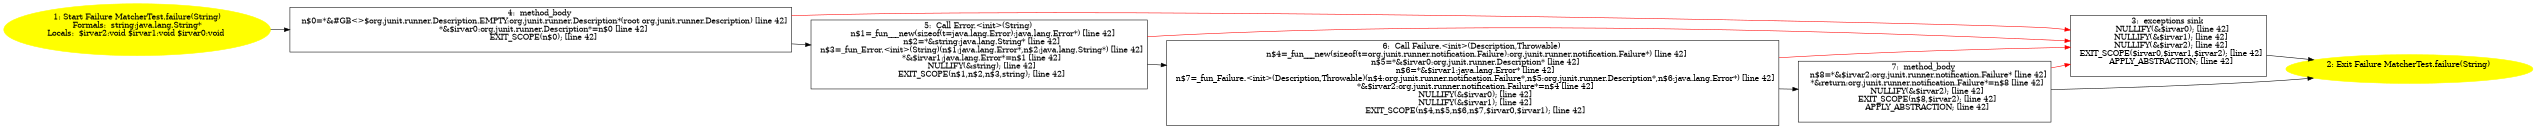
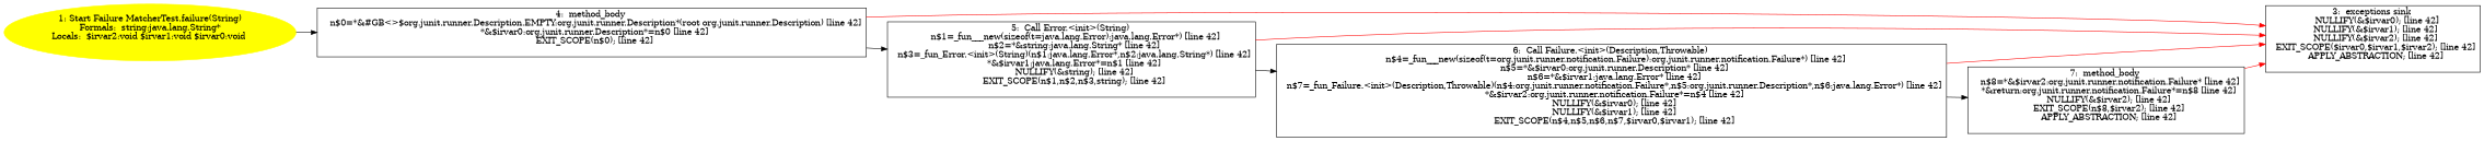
  digraph {
    rankdir=LR
    fontname="DejaVu Serif"
    node [fontname="DejaVu Serif" shape=box]
    edge [fontname="DejaVu Serif"]
    n1 [color=yellow label="1: Start Failure MatcherTest.failure(String)\nFormals:  string:java.lang.String*\nLocals:  $irvar2:void $irvar1:void $irvar0:void \n  " style=filled shape=""]
    n2 [label="4:  method_body \n   n$0=*&#GB<>$org.junit.runner.Description.EMPTY:org.junit.runner.Description*(root org.junit.runner.Description) [line 42]\n  *&$irvar0:org.junit.runner.Description*=n$0 [line 42]\n  EXIT_SCOPE(n$0); [line 42]\n "]
    n3 [label="3:  exceptions sink \n   NULLIFY(&$irvar0); [line 42]\n  NULLIFY(&$irvar1); [line 42]\n  NULLIFY(&$irvar2); [line 42]\n  EXIT_SCOPE($irvar0,$irvar1,$irvar2); [line 42]\n  APPLY_ABSTRACTION; [line 42]\n "]
    n4 [label="5:  Call Error.<init>(String) \n   n$1=_fun___new(sizeof(t=java.lang.Error):java.lang.Error*) [line 42]\n  n$2=*&string:java.lang.String* [line 42]\n  n$3=_fun_Error.<init>(String)(n$1:java.lang.Error*,n$2:java.lang.String*) [line 42]\n  *&$irvar1:java.lang.Error*=n$1 [line 42]\n  NULLIFY(&string); [line 42]\n  EXIT_SCOPE(n$1,n$2,n$3,string); [line 42]\n "]
-   n5 [color=yellow label="2: Exit Failure MatcherTest.failure(String) \n  " style=filled shape=""]
    n6 [label="6:  Call Failure.<init>(Description,Throwable) \n   n$4=_fun___new(sizeof(t=org.junit.runner.notification.Failure):org.junit.runner.notification.Failure*) [line 42]\n  n$5=*&$irvar0:org.junit.runner.Description* [line 42]\n  n$6=*&$irvar1:java.lang.Error* [line 42]\n  n$7=_fun_Failure.<init>(Description,Throwable)(n$4:org.junit.runner.notification.Failure*,n$5:org.junit.runner.Description*,n$6:java.lang.Error*) [line 42]\n  *&$irvar2:org.junit.runner.notification.Failure*=n$4 [line 42]\n  NULLIFY(&$irvar0); [line 42]\n  NULLIFY(&$irvar1); [line 42]\n  EXIT_SCOPE(n$4,n$5,n$6,n$7,$irvar0,$irvar1); [line 42]\n "]
    n7 [label="7:  method_body \n   n$8=*&$irvar2:org.junit.runner.notification.Failure* [line 42]\n  *&return:org.junit.runner.notification.Failure*=n$8 [line 42]\n  NULLIFY(&$irvar2); [line 42]\n  EXIT_SCOPE(n$8,$irvar2); [line 42]\n  APPLY_ABSTRACTION; [line 42]\n "]
    n1 -> n2
    n2 -> n3 [color=red]
    n2 -> n4
-   n3 -> n5
    n4 -> n3 [color=red]
    n4 -> n6
    n6 -> n3 [color=red]
    n6 -> n7
    n7 -> n3 [color=red]
-   n7 -> n5
  }
